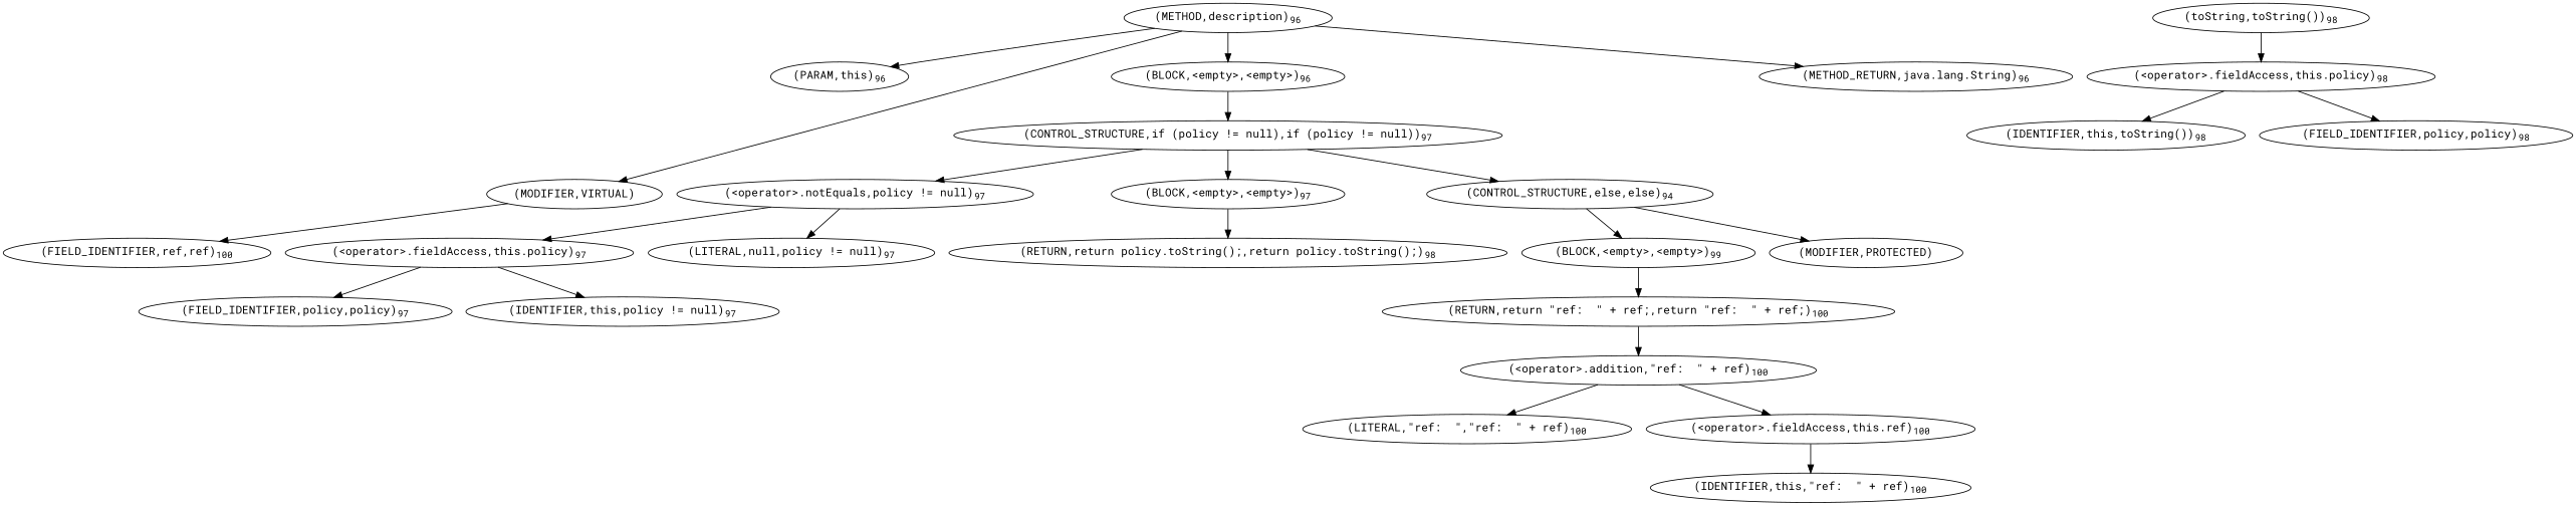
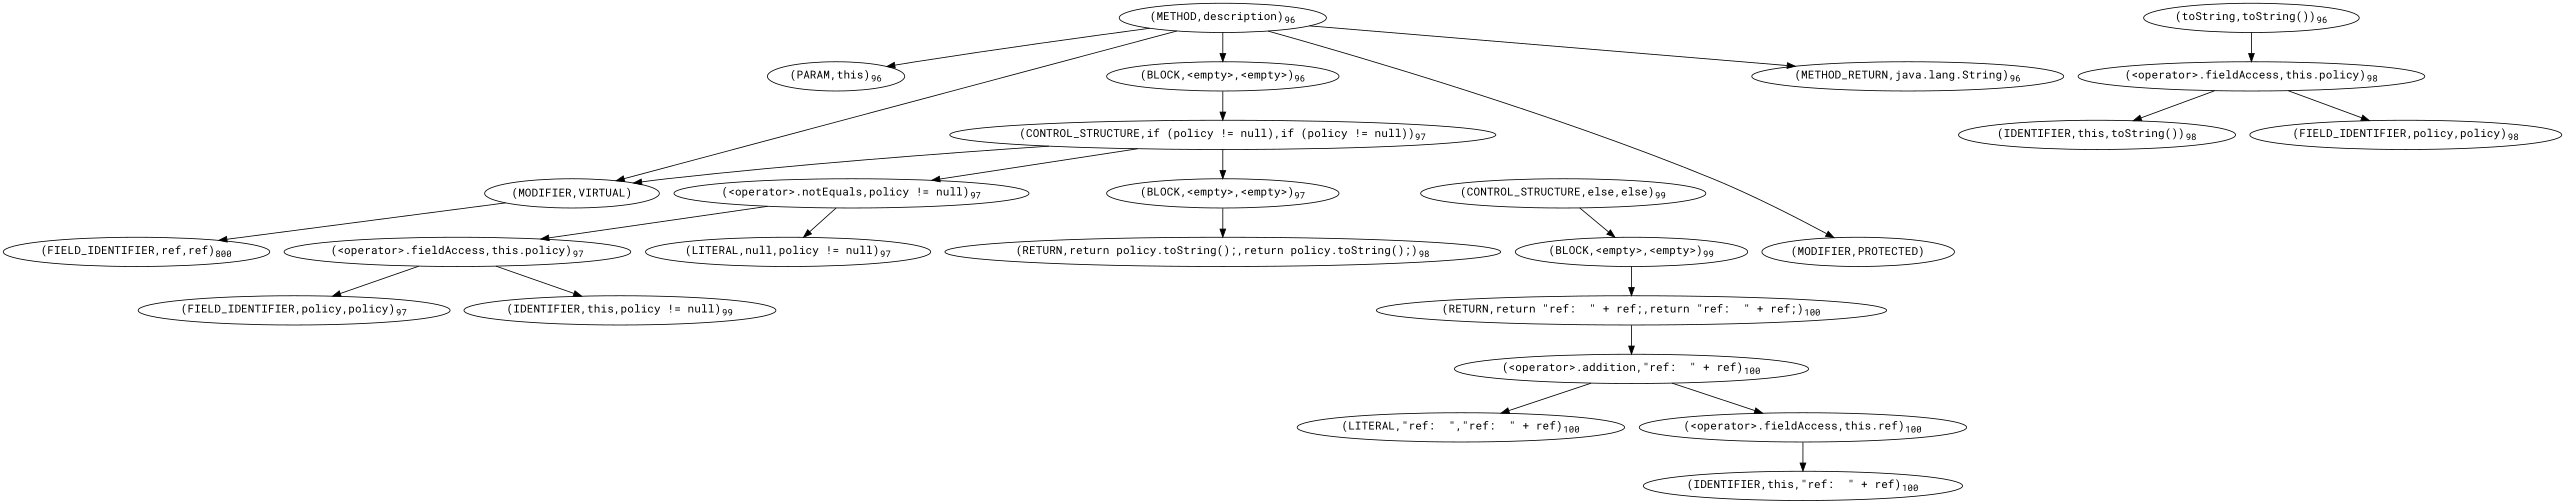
  digraph {
    fontname="Roboto Mono"
    node [fontname="Roboto Mono"]
    edge [fontname="Roboto Mono"]
    n1 [label=<(METHOD,description)<SUB>96</SUB>>]
    n2 [label=<(PARAM,this)<SUB>96</SUB>>]
    n3 [label=<(BLOCK,&lt;empty&gt;,&lt;empty&gt;)<SUB>96</SUB>>]
    n4 [label=<(MODIFIER,PROTECTED)>]
    n5 [label=<(MODIFIER,VIRTUAL)>]
    n6 [label=<(METHOD_RETURN,java.lang.String)<SUB>96</SUB>>]
    n7 [label=<(CONTROL_STRUCTURE,if (policy != null),if (policy != null))<SUB>97</SUB>>]
-   n8 [label=<(FIELD_IDENTIFIER,ref,ref)<SUB>100</SUB>>]
+   n8 [label=<(FIELD_IDENTIFIER,ref,ref)<SUB>800</SUB>>]
    n9 [label=<(&lt;operator&gt;.notEquals,policy != null)<SUB>97</SUB>>]
    n10 [label=<(BLOCK,&lt;empty&gt;,&lt;empty&gt;)<SUB>97</SUB>>]
-   n11 [label=<(CONTROL_STRUCTURE,else,else)<SUB>94</SUB>>]
+   n11 [label=<(CONTROL_STRUCTURE,else,else)<SUB>99</SUB>>]
    n12 [label=<(&lt;operator&gt;.fieldAccess,this.policy)<SUB>97</SUB>>]
    n13 [label=<(LITERAL,null,policy != null)<SUB>97</SUB>>]
    n14 [label=<(RETURN,return policy.toString();,return policy.toString();)<SUB>98</SUB>>]
    n15 [label=<(BLOCK,&lt;empty&gt;,&lt;empty&gt;)<SUB>99</SUB>>]
-   n16 [label=<(IDENTIFIER,this,policy != null)<SUB>97</SUB>>]
+   n16 [label=<(IDENTIFIER,this,policy != null)<SUB>99</SUB>>]
    n17 [label=<(FIELD_IDENTIFIER,policy,policy)<SUB>97</SUB>>]
-   n18 [label=<(toString,toString())<SUB>98</SUB>>]
+   n18 [label=<(toString,toString())<SUB>96</SUB>>]
    n19 [label=<(&lt;operator&gt;.fieldAccess,this.policy)<SUB>98</SUB>>]
    n20 [label=<(IDENTIFIER,this,toString())<SUB>98</SUB>>]
    n21 [label=<(FIELD_IDENTIFIER,policy,policy)<SUB>98</SUB>>]
    n22 [label=<(RETURN,return &quot;ref:  &quot; + ref;,return &quot;ref:  &quot; + ref;)<SUB>100</SUB>>]
    n23 [label=<(&lt;operator&gt;.addition,&quot;ref:  &quot; + ref)<SUB>100</SUB>>]
    n24 [label=<(LITERAL,&quot;ref:  &quot;,&quot;ref:  &quot; + ref)<SUB>100</SUB>>]
    n25 [label=<(&lt;operator&gt;.fieldAccess,this.ref)<SUB>100</SUB>>]
    n26 [label=<(IDENTIFIER,this,&quot;ref:  &quot; + ref)<SUB>100</SUB>>]
    n1 -> n2
    n1 -> n3
-   n11 -> n4
+   n1 -> n4
    n1 -> n5
    n1 -> n6
    n3 -> n7
    n5 -> n8
    n7 -> n9
    n7 -> n10
-   n7 -> n11
+   n7 -> n5
    n9 -> n12
    n9 -> n13
    n10 -> n14
    n11 -> n15
    n12 -> n16
    n12 -> n17
    n15 -> n22
    n18 -> n19
    n19 -> n20
    n19 -> n21
    n22 -> n23
    n23 -> n24
    n23 -> n25
    n25 -> n26
  }
